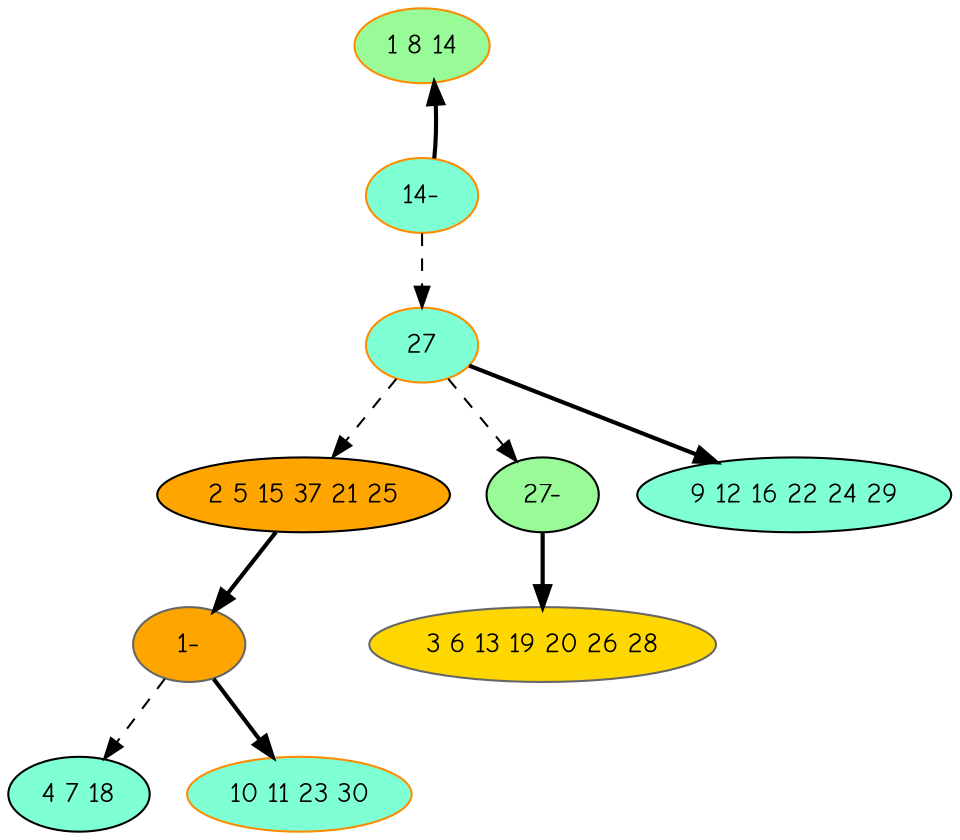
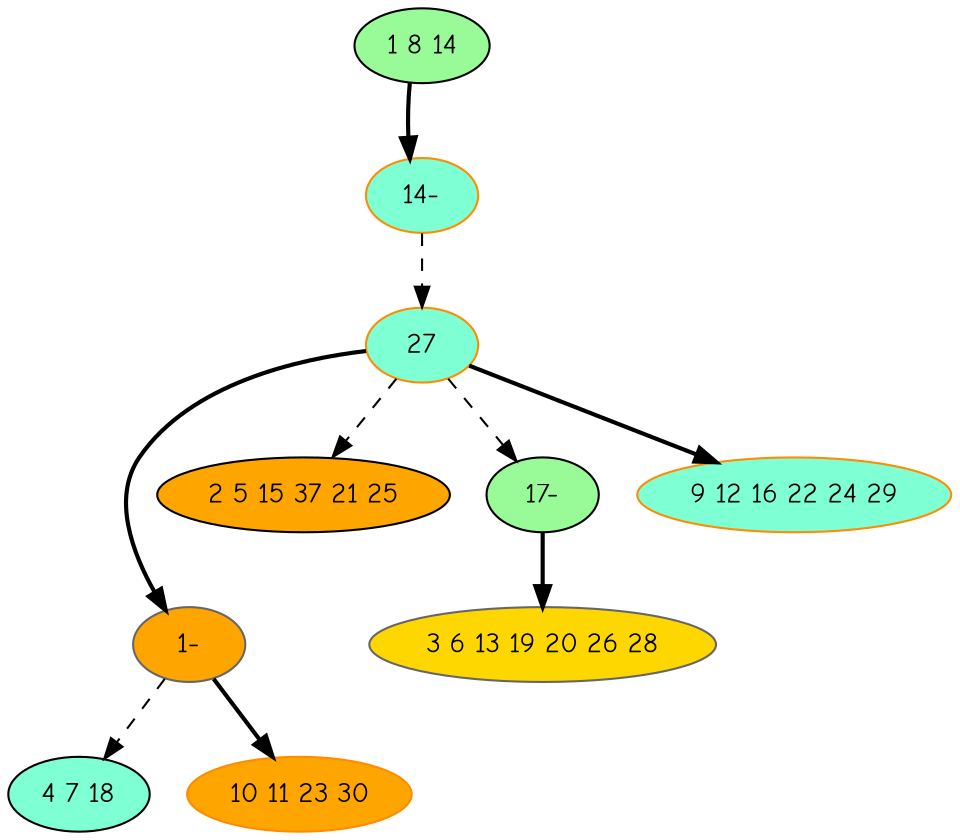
  digraph {
    fontname="Comic Neue"
    node [color=darkorange fillcolor=aquamarine fontname="Comic Neue" style=filled]
    edge [fontname="Comic Neue" style=bold]
-   n1 [fillcolor=palegreen label="1 8 14"]
+   n1 [color=black fillcolor=palegreen label="1 8 14"]
    n2 [label="14-"]
    n3 [label=27]
    n4 [color=gray40 fillcolor=orange label="1-"]
-   n5 [color=black fillcolor=palegreen label="27-"]
+   n5 [color=black fillcolor=palegreen label="17-"]
    n6 [color=black fillcolor=orange label="2 5 15 37 21 25"]
-   n7 [color=black label="9 12 16 22 24 29"]
+   n7 [label="9 12 16 22 24 29"]
    n8 [color=black label="4 7 18"]
-   n9 [label="10 11 23 30"]
+   n9 [fillcolor=orange label="10 11 23 30"]
    n10 [color=gray40 fillcolor=gold label="3 6 13 19 20 26 28"]
-   n2 -> n1
+   n1 -> n2
    n2 -> n3 [style=dashed]
-   n6 -> n4
+   n3 -> n4
    n3 -> n5 [style=dashed]
    n3 -> n6 [style=dashed]
    n3 -> n7
    n4 -> n8 [style=dashed]
    n4 -> n9
    n5 -> n10
  }
